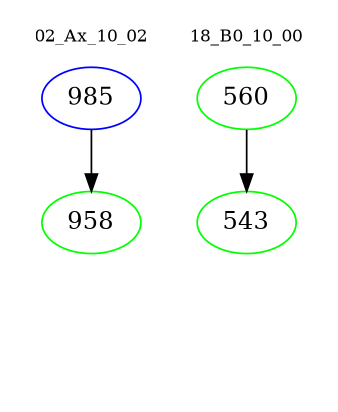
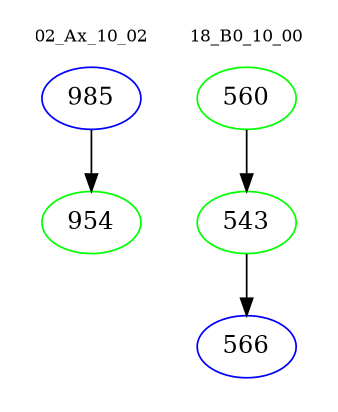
  digraph {
    node [color=green]
    edge [color=black]
    n1 [color=blue label=985]
-   n2 [label=958]
+   n2 [label=954]
    n3 [label=560]
    n4 [label=543]
+   n5 [color=blue label=566]
    subgraph cluster_1 {
      color=white
      fontsize=10
      label="02_Ax_10_02"
      n1
      n2
    }
    subgraph cluster_2 {
      color=white
      fontsize=10
      label="18_B0_10_00"
      n3
      n4
+     n5
    }
    n1 -> n2
    n3 -> n4
+   n4 -> n5
  }
